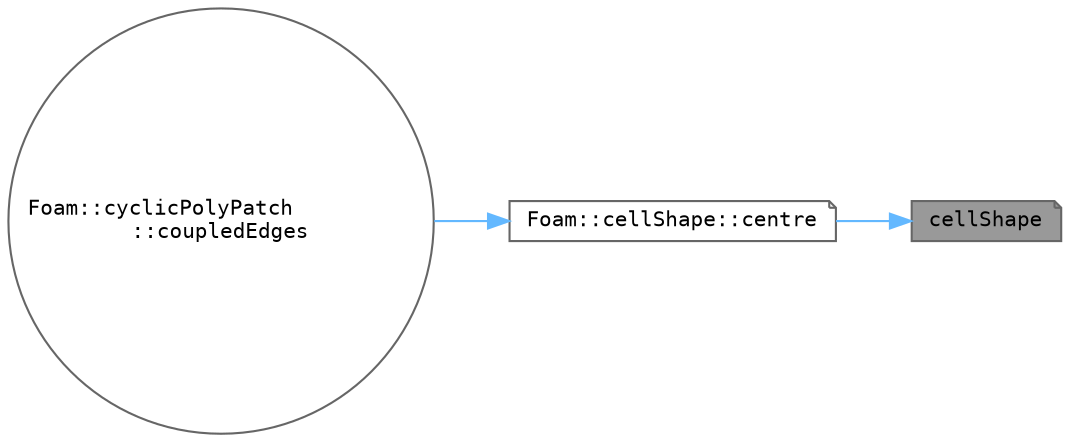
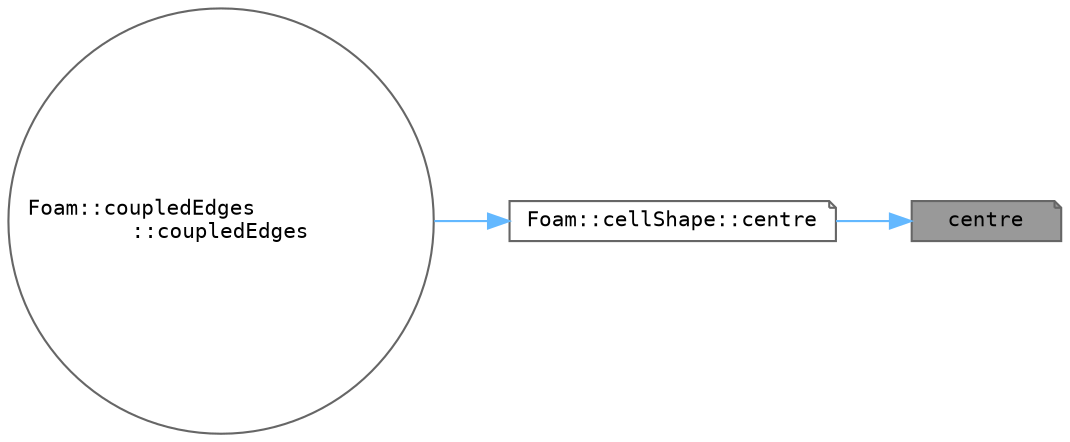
  digraph {
    fontname="DejaVu Sans Mono"
    rankdir=RL
    node [color=grey40 fillcolor=white fontname="DejaVu Sans Mono" fontsize=10 shape=note style=filled]
    edge [color=steelblue1 dir=back fontname="DejaVu Sans Mono" fontsize=10 labelfontname=Helvetica labelfontsize=10 style=solid]
-   n1 [color=gray40 fillcolor=grey60 fontcolor=black height=0.2 label=cellShape width=0.4]
+   n1 [color=gray40 fillcolor=grey60 fontcolor=black height=0.2 label=centre width=0.4]
    n2 [height=0.2 label="Foam::cellShape::centre" width=0.4]
-   n3 [height=0.2 label="Foam::cyclicPolyPatch\l::coupledEdges" shape=circle width=0.4]
+   n3 [height=0.2 label="Foam::coupledEdges\l::coupledEdges" shape=circle width=0.4]
    n1 -> n2
    n2 -> n3
  }
